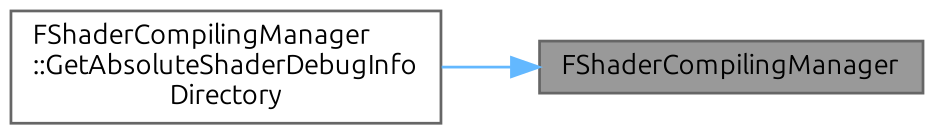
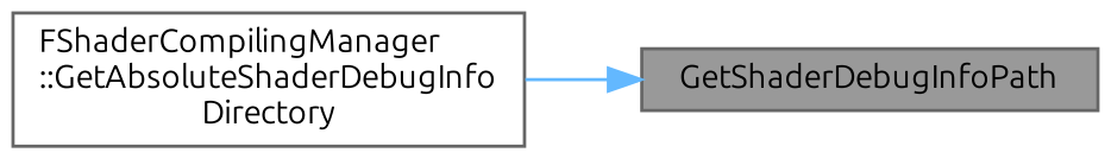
  digraph {
    rankdir=RL
    fontname=Ubuntu
    node [fontname=Ubuntu fontsize=10 shape=box style=filled]
-   n1 [color=gray40 fillcolor=grey60 fontcolor=black height=0.2 label=FShaderCompilingManager width=0.4]
+   n1 [color=gray40 fillcolor=grey60 fontcolor=black height=0.2 label=GetShaderDebugInfoPath width=0.4]
    n2 [color=grey40 fillcolor=white height=0.2 label="FShaderCompilingManager\l::GetAbsoluteShaderDebugInfo\lDirectory" width=0.4]
    n1 -> n2 [color=steelblue1 dir=back fontname=Ubuntu fontsize=10 labelfontname=Helvetica labelfontsize=10 style=solid]
  }
